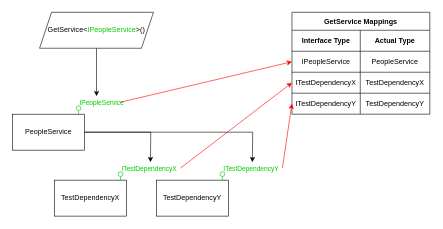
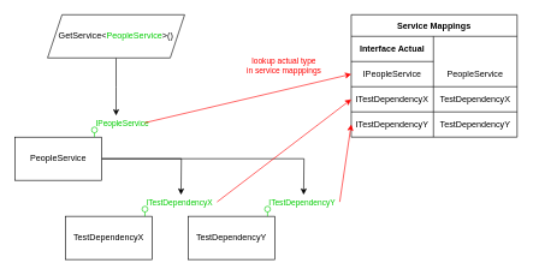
  <mxCell id="0" />
  <mxCell id="1" parent="0" />
  <mxCell id="2" style="edgeStyle=orthogonalEdgeStyle;rounded=0;orthogonalLoop=1;jettySize=auto;html=1;fontColor=#000000;strokeColor=#000000;align=left;" parent="1" source="4" edge="1"><mxGeometry relative="1" as="geometry"><mxPoint x="250" y="270" as="targetPoint" /></mxGeometry></mxCell>
  <mxCell id="3" style="edgeStyle=orthogonalEdgeStyle;rounded=0;orthogonalLoop=1;jettySize=auto;html=1;exitX=1;exitY=0.5;exitDx=0;exitDy=0;fontColor=#000000;strokeColor=#000000;align=left;" parent="1" source="4" edge="1"><mxGeometry relative="1" as="geometry"><mxPoint x="420" y="270" as="targetPoint" /></mxGeometry></mxCell>
  <mxCell id="4" value="PeopleService" style="rounded=0;whiteSpace=wrap;html=1;" parent="1" vertex="1"><mxGeometry x="20" y="190" width="120" height="60" as="geometry" /></mxCell>
  <mxCell id="5" value="TestDependencyX" style="rounded=0;whiteSpace=wrap;html=1;" parent="1" vertex="1"><mxGeometry x="90" y="300" width="120" height="60" as="geometry" /></mxCell>
  <mxCell id="6" value="TestDependencyY" style="rounded=0;whiteSpace=wrap;html=1;" parent="1" vertex="1"><mxGeometry x="260" y="300" width="120" height="60" as="geometry" /></mxCell>
  <mxCell id="7" value="IPeopleService" style="html=1;verticalAlign=bottom;labelBackgroundColor=none;startArrow=oval;startFill=0;startSize=8;endArrow=none;fillColor=#60a917;strokeColor=#00CC00;fontColor=#00CC00;align=left;" parent="1" edge="1"><mxGeometry x="-1" relative="1" as="geometry"><mxPoint x="130" y="180" as="sourcePoint" /><mxPoint x="130" y="190" as="targetPoint" /><mxPoint as="offset" /></mxGeometry></mxCell>
  <mxCell id="8" value="ITestDependencyX" style="html=1;verticalAlign=bottom;labelBackgroundColor=none;startArrow=oval;startFill=0;startSize=8;endArrow=none;fillColor=#60a917;strokeColor=#00CC00;fontColor=#00CC00;align=left;" parent="1" edge="1"><mxGeometry x="-1" relative="1" as="geometry"><mxPoint x="200" y="290" as="sourcePoint" /><mxPoint x="200" y="300" as="targetPoint" /><mxPoint as="offset" /></mxGeometry></mxCell>
  <mxCell id="9" value="ITestDependencyY" style="html=1;verticalAlign=bottom;labelBackgroundColor=none;startArrow=oval;startFill=0;startSize=8;endArrow=none;fillColor=#60a917;strokeColor=#00CC00;fontColor=#00CC00;align=left;" parent="1" edge="1"><mxGeometry x="-1" relative="1" as="geometry"><mxPoint x="370" y="290" as="sourcePoint" /><mxPoint x="370" y="300" as="targetPoint" /><mxPoint as="offset" /></mxGeometry></mxCell>
- <mxCell id="10" value="GetService Mappings" style="shape=table;startSize=30;container=1;collapsible=0;childLayout=tableLayout;fontStyle=1;align=center;pointerEvents=1;fontColor=#000000;" parent="1" vertex="1"><mxGeometry x="486" y="20" width="230" height="170" as="geometry" /></mxCell>
+ <mxCell id="10" value="Service Mappings" style="shape=table;startSize=30;container=1;collapsible=0;childLayout=tableLayout;fontStyle=1;align=center;pointerEvents=1;fontColor=#000000;" parent="1" vertex="1"><mxGeometry x="486" y="20" width="230" height="170" as="geometry" /></mxCell>
  <mxCell id="11" style="shape=partialRectangle;html=1;whiteSpace=wrap;collapsible=0;dropTarget=0;pointerEvents=0;fillColor=none;top=0;left=0;bottom=0;right=0;points=[[0,0.5],[1,0.5]];portConstraint=eastwest;" parent="10" vertex="1"><mxGeometry y="30" width="230" height="35" as="geometry" /></mxCell>
- <mxCell id="12" value="Interface Type" style="shape=partialRectangle;html=1;whiteSpace=wrap;connectable=0;fillColor=none;top=0;left=0;bottom=0;right=0;overflow=hidden;pointerEvents=1;fontStyle=1" parent="11" vertex="1"><mxGeometry width="114" height="35" as="geometry"><mxRectangle width="114" height="35" as="alternateBounds" /></mxGeometry></mxCell>
- <mxCell id="13" value="Actual Type" style="shape=partialRectangle;html=1;whiteSpace=wrap;connectable=0;fillColor=none;top=0;left=0;bottom=0;right=0;overflow=hidden;pointerEvents=1;fontStyle=1" parent="11" vertex="1"><mxGeometry x="114" width="116" height="35" as="geometry"><mxRectangle width="116" height="35" as="alternateBounds" /></mxGeometry></mxCell>
+ <mxCell id="12" value="Interface Actual" style="shape=partialRectangle;html=1;whiteSpace=wrap;connectable=0;fillColor=none;top=0;left=0;bottom=0;right=0;overflow=hidden;pointerEvents=1;fontStyle=1" parent="11" vertex="1"><mxGeometry width="114" height="35" as="geometry"><mxRectangle width="114" height="35" as="alternateBounds" /></mxGeometry></mxCell>
  <mxCell id="14" value="" style="shape=partialRectangle;html=1;whiteSpace=wrap;collapsible=0;dropTarget=0;pointerEvents=0;fillColor=none;top=0;left=0;bottom=0;right=0;points=[[0,0.5],[1,0.5]];portConstraint=eastwest;" parent="10" vertex="1"><mxGeometry y="65" width="230" height="35" as="geometry" /></mxCell>
  <mxCell id="15" value="IPeopleService" style="shape=partialRectangle;html=1;whiteSpace=wrap;connectable=0;fillColor=none;top=0;left=0;bottom=0;right=0;overflow=hidden;pointerEvents=1;" parent="14" vertex="1"><mxGeometry width="114" height="35" as="geometry"><mxRectangle width="114" height="35" as="alternateBounds" /></mxGeometry></mxCell>
  <mxCell id="16" value="PeopleService" style="shape=partialRectangle;html=1;whiteSpace=wrap;connectable=0;fillColor=none;top=0;left=0;bottom=0;right=0;overflow=hidden;pointerEvents=1;" parent="14" vertex="1"><mxGeometry x="114" width="116" height="35" as="geometry"><mxRectangle width="116" height="35" as="alternateBounds" /></mxGeometry></mxCell>
  <mxCell id="17" value="" style="shape=partialRectangle;html=1;whiteSpace=wrap;collapsible=0;dropTarget=0;pointerEvents=0;fillColor=none;top=0;left=0;bottom=0;right=0;points=[[0,0.5],[1,0.5]];portConstraint=eastwest;" parent="10" vertex="1"><mxGeometry y="100" width="230" height="35" as="geometry" /></mxCell>
  <mxCell id="18" value="ITestDependencyX" style="shape=partialRectangle;html=1;whiteSpace=wrap;connectable=0;fillColor=none;top=0;left=0;bottom=0;right=0;overflow=hidden;pointerEvents=1;" parent="17" vertex="1"><mxGeometry width="114" height="35" as="geometry"><mxRectangle width="114" height="35" as="alternateBounds" /></mxGeometry></mxCell>
  <mxCell id="19" value="TestDependencyX" style="shape=partialRectangle;html=1;whiteSpace=wrap;connectable=0;fillColor=none;top=0;left=0;bottom=0;right=0;overflow=hidden;pointerEvents=1;" parent="17" vertex="1"><mxGeometry x="114" width="116" height="35" as="geometry"><mxRectangle width="116" height="35" as="alternateBounds" /></mxGeometry></mxCell>
  <mxCell id="20" value="" style="shape=partialRectangle;html=1;whiteSpace=wrap;collapsible=0;dropTarget=0;pointerEvents=0;fillColor=none;top=0;left=0;bottom=0;right=0;points=[[0,0.5],[1,0.5]];portConstraint=eastwest;" parent="10" vertex="1"><mxGeometry y="135" width="230" height="35" as="geometry" /></mxCell>
  <mxCell id="21" value="ITestDependencyY" style="shape=partialRectangle;html=1;whiteSpace=wrap;connectable=0;fillColor=none;top=0;left=0;bottom=0;right=0;overflow=hidden;pointerEvents=1;" parent="20" vertex="1"><mxGeometry width="114" height="35" as="geometry"><mxRectangle width="114" height="35" as="alternateBounds" /></mxGeometry></mxCell>
  <mxCell id="22" value="TestDependencyY" style="shape=partialRectangle;html=1;whiteSpace=wrap;connectable=0;fillColor=none;top=0;left=0;bottom=0;right=0;overflow=hidden;pointerEvents=1;" parent="20" vertex="1"><mxGeometry x="114" width="116" height="35" as="geometry"><mxRectangle width="116" height="35" as="alternateBounds" /></mxGeometry></mxCell>
  <mxCell id="23" style="edgeStyle=orthogonalEdgeStyle;rounded=0;orthogonalLoop=1;jettySize=auto;html=1;fontColor=#000000;strokeColor=#000000;align=left;" parent="1" source="24" edge="1"><mxGeometry relative="1" as="geometry"><mxPoint x="160" y="160" as="targetPoint" /></mxGeometry></mxCell>
- <mxCell id="24" value="&lt;span style=&quot;color: rgb(0 , 0 , 0) ; font-family: &amp;#34;helvetica&amp;#34; ; font-size: 12px ; font-style: normal ; font-weight: 400 ; letter-spacing: normal ; text-align: center ; text-indent: 0px ; text-transform: none ; word-spacing: 0px ; display: inline ; float: none&quot;&gt;GetService&amp;lt;&lt;/span&gt;&lt;font color=&quot;#00cc00&quot; style=&quot;font-family: &amp;#34;helvetica&amp;#34; ; font-size: 12px ; font-style: normal ; font-weight: 400 ; letter-spacing: normal ; text-align: center ; text-indent: 0px ; text-transform: none ; word-spacing: 0px&quot;&gt;IPeopleService&lt;/font&gt;&lt;span style=&quot;color: rgb(0 , 0 , 0) ; font-family: &amp;#34;helvetica&amp;#34; ; font-size: 12px ; font-style: normal ; font-weight: 400 ; letter-spacing: normal ; text-align: center ; text-indent: 0px ; text-transform: none ; word-spacing: 0px ; display: inline ; float: none&quot;&gt;&amp;gt;()&lt;/span&gt;" style="shape=parallelogram;perimeter=parallelogramPerimeter;whiteSpace=wrap;html=1;fixedSize=1;fontColor=#000000;size=20;" parent="1" vertex="1"><mxGeometry x="65" y="20" width="190" height="60" as="geometry" /></mxCell>
+ <mxCell id="24" value="&lt;span style=&quot;color: rgb(0 , 0 , 0) ; font-family: &amp;#34;helvetica&amp;#34; ; font-size: 12px ; font-style: normal ; font-weight: 400 ; letter-spacing: normal ; text-align: center ; text-indent: 0px ; text-transform: none ; word-spacing: 0px ; display: inline ; float: none&quot;&gt;GetService&amp;lt;&lt;/span&gt;&lt;font color=&quot;#00cc00&quot; style=&quot;font-family: &amp;#34;helvetica&amp;#34; ; font-size: 12px ; font-style: normal ; font-weight: 400 ; letter-spacing: normal ; text-align: center ; text-indent: 0px ; text-transform: none ; word-spacing: 0px&quot;&gt;PeopleService&lt;/font&gt;&lt;span style=&quot;color: rgb(0 , 0 , 0) ; font-family: &amp;#34;helvetica&amp;#34; ; font-size: 12px ; font-style: normal ; font-weight: 400 ; letter-spacing: normal ; text-align: center ; text-indent: 0px ; text-transform: none ; word-spacing: 0px ; display: inline ; float: none&quot;&gt;&amp;gt;()&lt;/span&gt;" style="shape=parallelogram;perimeter=parallelogramPerimeter;whiteSpace=wrap;html=1;fixedSize=1;fontColor=#000000;size=20;" parent="1" vertex="1"><mxGeometry x="65" y="20" width="190" height="60" as="geometry" /></mxCell>
+ <mxCell id="25" value="&lt;span style=&quot;color: rgb(255 , 0 , 0) ; font-family: &amp;#34;helvetica&amp;#34; ; font-size: 11px ; font-style: normal ; font-weight: 400 ; letter-spacing: normal ; text-indent: 0px ; text-transform: none ; word-spacing: 0px ; background-color: rgb(255 , 255 , 255) ; display: inline ; float: none&quot;&gt;lookup&amp;nbsp;&lt;/span&gt;&lt;span style=&quot;color: rgb(255 , 0 , 0) ; font-family: &amp;#34;helvetica&amp;#34; ; font-size: 11px ; font-style: normal ; font-weight: 400 ; letter-spacing: normal ; text-indent: 0px ; text-transform: none ; word-spacing: 0px ; background-color: rgb(255 , 255 , 255) ; display: inline ; float: none&quot;&gt;actual type&lt;br&gt;in service mapppings&lt;br&gt;&lt;/span&gt;" style="text;whiteSpace=wrap;html=1;fontColor=#FF0000;align=center;" parent="1" vertex="1"><mxGeometry x="340" y="70" width="106" height="40" as="geometry" /></mxCell>
  <mxCell id="26" value="" style="endArrow=classic;html=1;fontColor=#FF0000;strokeColor=#FF0000;align=left;entryX=0;entryY=0.5;entryDx=0;entryDy=0;" parent="1" edge="1" target="14"><mxGeometry width="50" height="50" relative="1" as="geometry"><mxPoint x="200" y="170" as="sourcePoint" /><mxPoint x="320" y="110" as="targetPoint" /></mxGeometry></mxCell>
  <mxCell id="27" value="" style="endArrow=classic;html=1;fontColor=#FF0000;strokeColor=#FF0000;align=left;entryX=0;entryY=0.5;entryDx=0;entryDy=0;" parent="1" target="17" edge="1"><mxGeometry width="50" height="50" relative="1" as="geometry"><mxPoint x="300" y="280" as="sourcePoint" /><mxPoint x="330" y="120" as="targetPoint" /></mxGeometry></mxCell>
  <mxCell id="28" value="" style="endArrow=classic;html=1;fontColor=#FF0000;strokeColor=#FF0000;align=left;entryX=0;entryY=0.5;entryDx=0;entryDy=0;" parent="1" edge="1" target="20"><mxGeometry width="50" height="50" relative="1" as="geometry"><mxPoint x="470" y="280" as="sourcePoint" /><mxPoint x="440" y="110" as="targetPoint" /></mxGeometry></mxCell>
